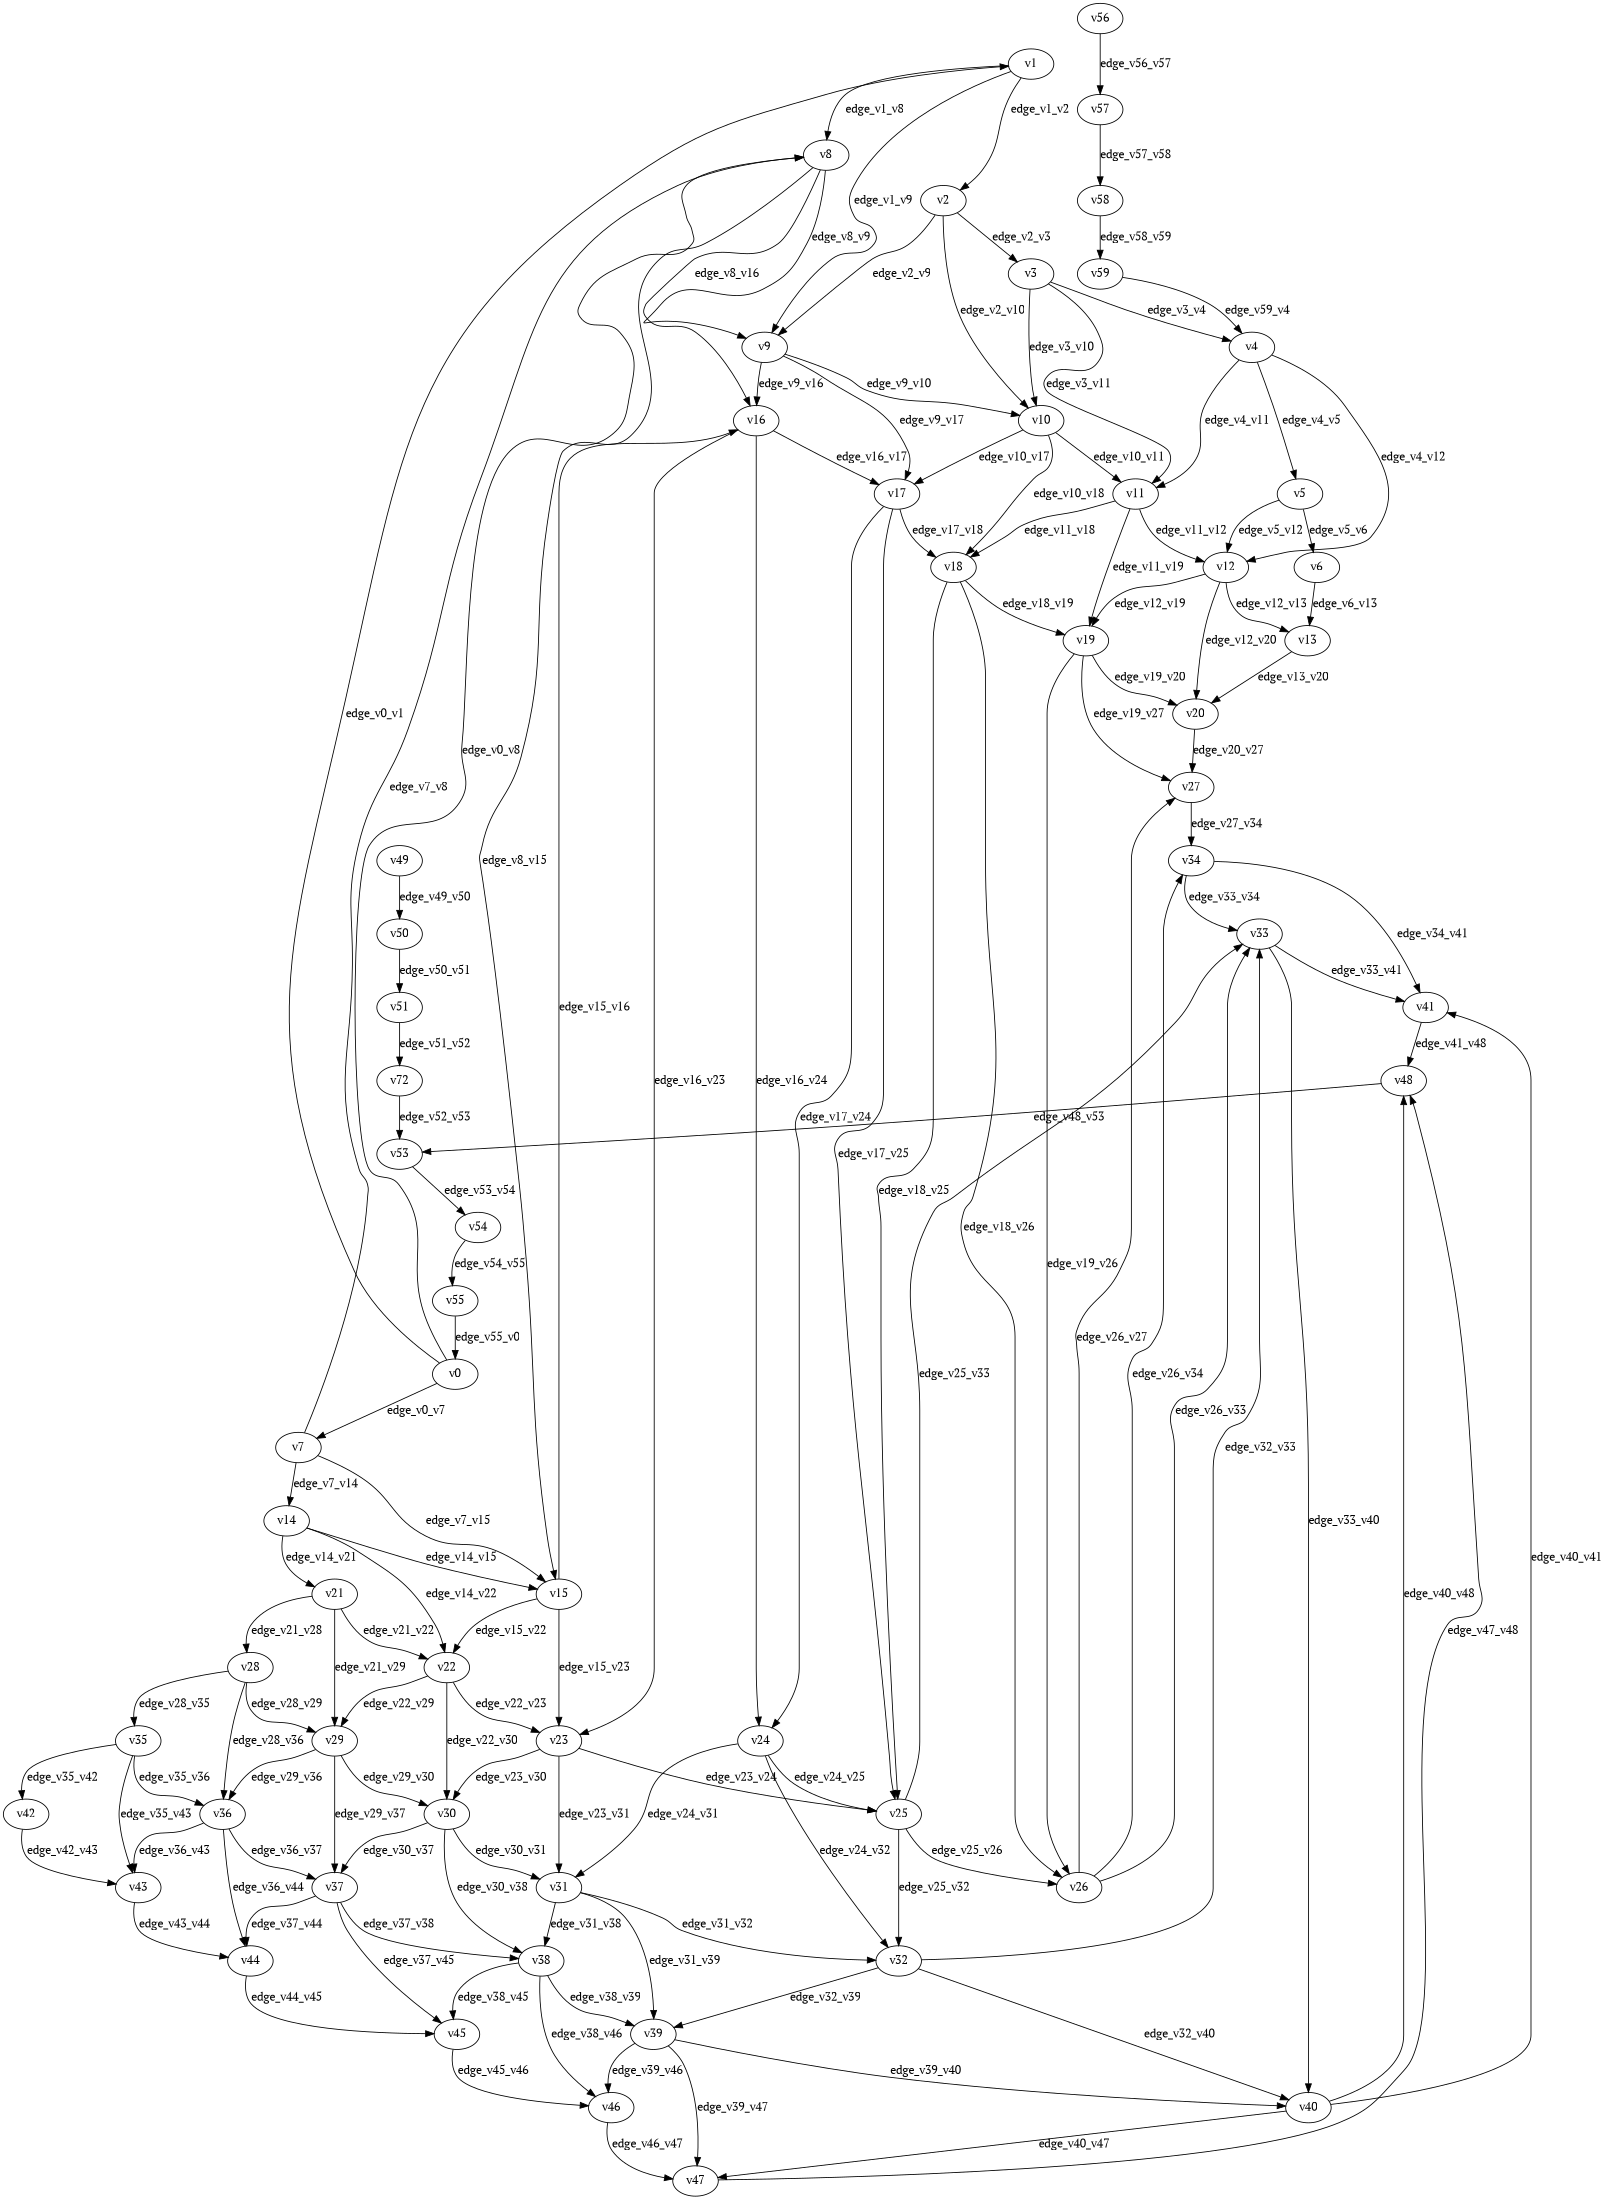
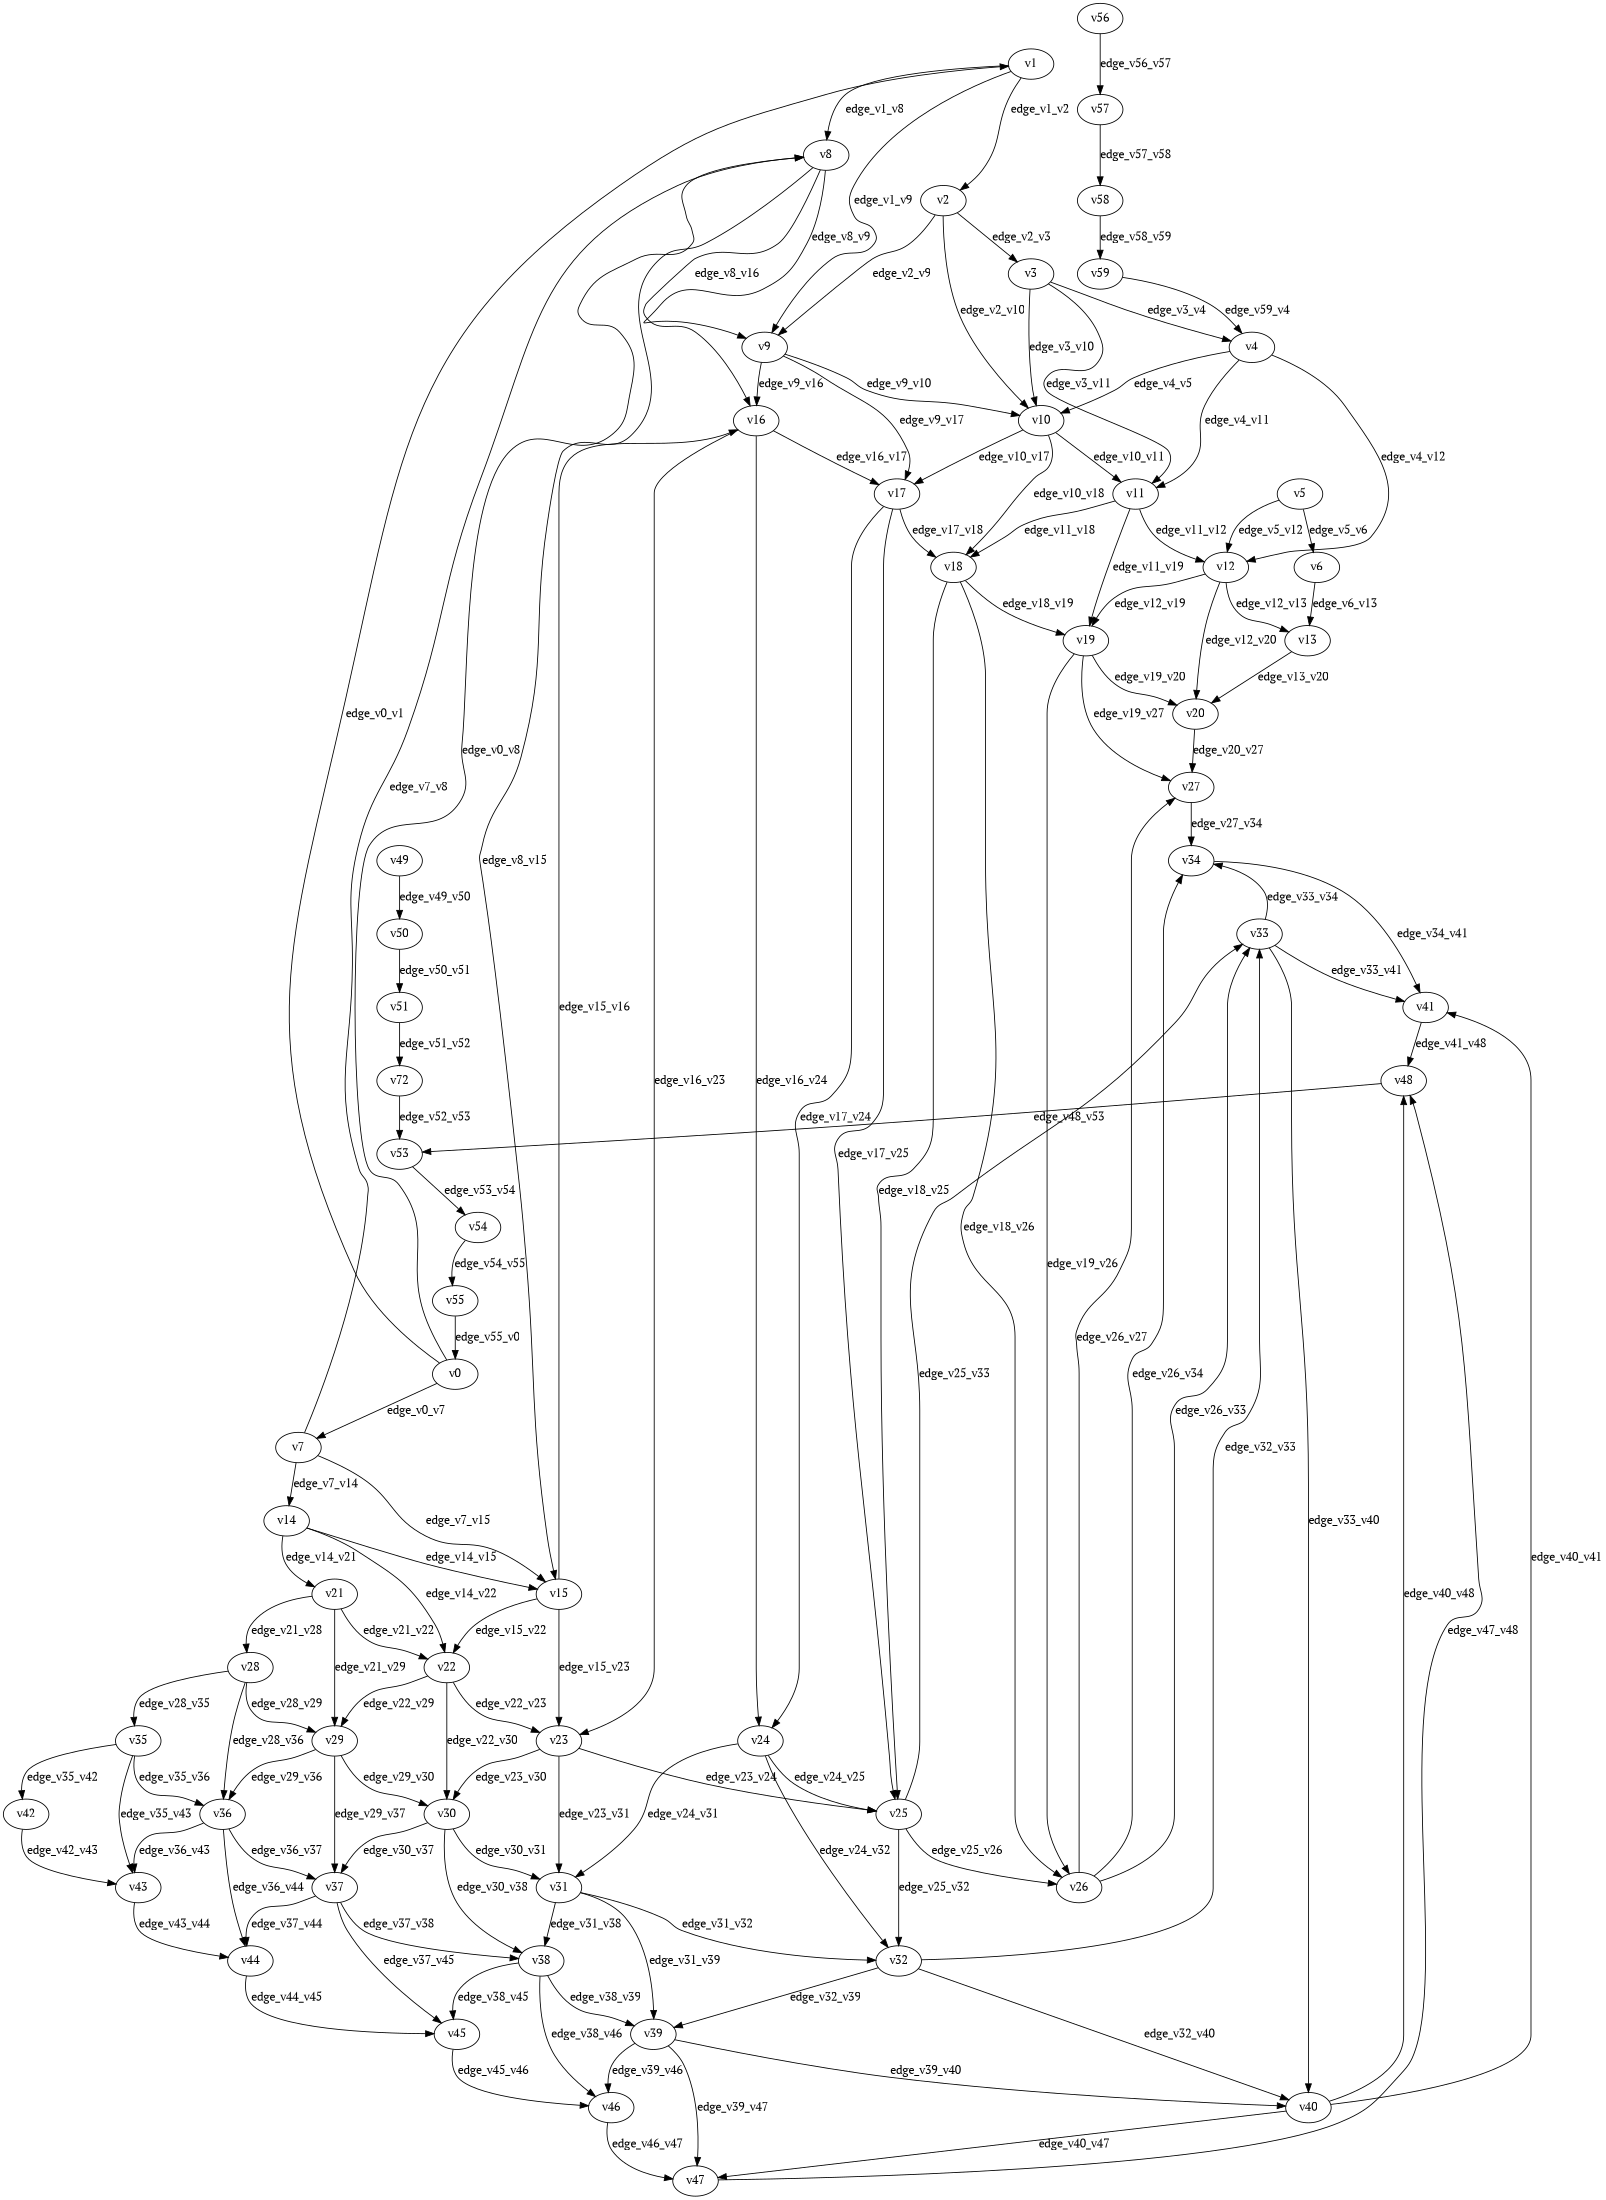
  digraph {
    fontname="PT Serif"
    node [fontname="PT Serif" player=1]
    edge [discount=0.511 fontname="PT Serif" weight=-0.41]
    v1 [player=0]
    v0
    v7
    v8 [player=0]
    v2
    v9
    v14
    v15 [player=0]
    v16
    v3 [player=0]
    v10 [player=0]
    v17
    v4
    v11 [player=0]
    v18
    v5 [player=0]
    v12 [player=0]
    v19
    v6 [player=0]
    v13 [player=0]
    v20 [player=0]
    v21 [player=0]
    v22
    v23
    v24
    v25
    v26
    v27
    v28 [player=0]
    v29 [player=0]
    v30
    v31 [player=0]
    v32 [player=0]
    v33
    v34
    v35
    v36
    v37 [player=0]
    v38 [player=0]
    v39
    v40 [player=0]
    v41
    v42
    v43
    v44 [player=0]
    v45
    v46
    v47 [player=0]
    v48 [player=0]
    v53
    v54
    v49
    v50
    v51
    n55 [label=v72]
    v55 [player=0]
    v56 [player=0]
    v57
    v58
    v59
    v1 -> v8 [label=edge_v1_v8]
    v1 -> v2 [label=edge_v1_v2 weight=-0.68]
    v1 -> v9 [label=edge_v1_v9 weight=-4.47]
    v0 -> v1 [label=edge_v0_v1 weight=-4.64]
    v0 -> v7 [label=edge_v0_v7 weight=-3.47]
    v0 -> v8 [label=edge_v0_v8 weight=-2.67]
    v7 -> v8 [label=edge_v7_v8 weight=-1.68]
    v7 -> v14 [label=edge_v7_v14]
    v7 -> v15 [label=edge_v7_v15 weight=-2.59]
    v8 -> v9 [label=edge_v8_v9 weight=0.01]
    v8 -> v15 [label=edge_v8_v15 weight=-0.94]
    v8 -> v16 [label=edge_v8_v16 weight=-3.59]
    v2 -> v9 [label=edge_v2_v9 weight=0.05]
    v2 -> v3 [label=edge_v2_v3 weight=-0.16]
    v2 -> v10 [label=edge_v2_v10 weight=1.62]
    v9 -> v16 [label=edge_v9_v16 weight=1.38]
    v9 -> v10 [label=edge_v9_v10 weight=1.09]
    v9 -> v17 [label=edge_v9_v17 weight=-1.45]
    v14 -> v15 [label=edge_v14_v15 weight=-0.40]
    v14 -> v21 [label=edge_v14_v21 weight=0.36]
    v14 -> v22 [label=edge_v14_v22 weight=-2.17]
    v15 -> v16 [label=edge_v15_v16 weight=1.11]
    v15 -> v22 [label=edge_v15_v22 weight=0.43]
    v15 -> v23 [label=edge_v15_v23 weight=2.86]
    v16 -> v17 [label=edge_v16_v17 weight=-0.99]
    v16 -> v23 [label=edge_v16_v23 weight=2.16]
    v16 -> v24 [label=edge_v16_v24 weight=3.67]
    v3 -> v10 [label=edge_v3_v10 weight=1.14]
    v3 -> v4 [label=edge_v3_v4 weight=1.17]
    v3 -> v11 [label=edge_v3_v11 weight=0.71]
    v10 -> v17 [label=edge_v10_v17 weight=0.77]
    v10 -> v11 [label=edge_v10_v11 weight=2.63]
    v10 -> v18 [label=edge_v10_v18 weight=0.75]
    v17 -> v18 [label=edge_v17_v18 weight=3.41]
    v17 -> v24 [label=edge_v17_v24 weight=1.63]
    v17 -> v25 [label=edge_v17_v25 weight=2.67]
    v4 -> v11 [label=edge_v4_v11 weight=2.34]
-   v4 -> v5 [label=edge_v4_v5 weight=1.26]
+   v4 -> v10 [label=edge_v4_v5 weight=1.26]
    v4 -> v12 [label=edge_v4_v12 weight=3.74]
    v11 -> v18 [label=edge_v11_v18 weight=1.96]
    v11 -> v12 [label=edge_v11_v12 weight=2.72]
    v11 -> v19 [label=edge_v11_v19 weight=0.82]
    v18 -> v19 [label=edge_v18_v19 weight=4.65]
    v18 -> v25 [label=edge_v18_v25 weight=3.92]
    v18 -> v26 [label=edge_v18_v26 weight=1.32]
    v5 -> v12 [label=edge_v5_v12 weight=3.31]
    v5 -> v6 [label=edge_v5_v6 weight=3.23]
    v12 -> v19 [label=edge_v12_v19 weight=4.76]
    v12 -> v13 [label=edge_v12_v13 weight=3.95]
    v12 -> v20 [label=edge_v12_v20 weight=2.42]
    v19 -> v20 [label=edge_v19_v20 weight=3.72]
    v19 -> v26 [label=edge_v19_v26 weight=4.95]
    v19 -> v27 [label=edge_v19_v27 weight=6.17]
    v6 -> v13 [label=edge_v6_v13 weight=4.46]
    v13 -> v20 [label=edge_v13_v20 weight=3.17]
    v20 -> v27 [label=edge_v20_v27 weight=6.58]
    v21 -> v22 [label=edge_v21_v22 weight=1.90]
    v21 -> v28 [label=edge_v21_v28 weight=-1.37]
    v21 -> v29 [label=edge_v21_v29 weight=2.67]
    v22 -> v23 [label=edge_v22_v23 weight=-0.08]
    v22 -> v29 [label=edge_v22_v29 weight=1.02]
    v22 -> v30 [label=edge_v22_v30 weight=3.71]
    v23 -> v25 [label=edge_v23_v24 weight=0.49]
    v23 -> v30 [label=edge_v23_v30 weight=1.99]
    v23 -> v31 [label=edge_v23_v31 weight=4.77]
    v24 -> v25 [label=edge_v24_v25 weight=3.68]
    v24 -> v31 [label=edge_v24_v31 weight=3.90]
    v24 -> v32 [label=edge_v24_v32 weight=2.13]
    v25 -> v26 [label=edge_v25_v26 weight=4.62]
    v25 -> v32 [label=edge_v25_v32 weight=3.88]
    v25 -> v33 [label=edge_v25_v33 weight=1.02]
    v26 -> v27 [label=edge_v26_v27 weight=4.91]
    v26 -> v33 [label=edge_v26_v33 weight=4.42]
    v26 -> v34 [label=edge_v26_v34 weight=3.93]
    v27 -> v34 [label=edge_v27_v34 weight=6.44]
    v28 -> v29 [label=edge_v28_v29 weight=1.45]
    v28 -> v35 [label=edge_v28_v35 weight=1.23]
    v28 -> v36 [label=edge_v28_v36 weight=-1.63]
    v29 -> v30 [label=edge_v29_v30 weight=0.06]
    v29 -> v36 [label=edge_v29_v36 weight=3.40]
    v29 -> v37 [label=edge_v29_v37 weight=2.34]
    v30 -> v31 [label=edge_v30_v31 weight=4.97]
    v30 -> v37 [label=edge_v30_v37 weight=1.29]
    v30 -> v38 [label=edge_v30_v38 weight=2.70]
    v31 -> v32 [label=edge_v31_v32 weight=2.12]
    v31 -> v38 [label=edge_v31_v38 weight=4.11]
    v31 -> v39 [label=edge_v31_v39 weight=6.11]
    v32 -> v33 [label=edge_v32_v33 weight=6.96]
    v32 -> v39 [label=edge_v32_v39 weight=4.83]
    v32 -> v40 [label=edge_v32_v40 weight=4.35]
-   v34 -> v33 [label=edge_v33_v34 weight=4.67]
+   v33 -> v34 [label=edge_v33_v34 weight=4.67]
    v33 -> v40 [label=edge_v33_v40 weight=7.36]
    v33 -> v41 [label=edge_v33_v41 weight=3.16]
    v34 -> v41 [label=edge_v34_v41 weight=5.25]
    v35 -> v36 [label=edge_v35_v36 weight=2.48]
    v35 -> v42 [label=edge_v35_v42 weight=0.37]
    v35 -> v43 [label=edge_v35_v43 weight=0.38]
    v36 -> v37 [label=edge_v36_v37 weight=1.25]
    v36 -> v43 [label=edge_v36_v43 weight=3.51]
    v36 -> v44 [label=edge_v36_v44 weight=3.68]
    v37 -> v38 [label=edge_v37_v38 weight=3.91]
    v37 -> v44 [label=edge_v37_v44 weight=5.86]
    v37 -> v45 [label=edge_v37_v45 weight=4.58]
    v38 -> v39 [label=edge_v38_v39 weight=5.17]
    v38 -> v45 [label=edge_v38_v45 weight=3.82]
    v38 -> v46 [label=edge_v38_v46 weight=6.27]
    v39 -> v40 [label=edge_v39_v40 weight=6.92]
    v39 -> v46 [label=edge_v39_v46 weight=7.98]
    v39 -> v47 [label=edge_v39_v47 weight=3.32]
    v40 -> v41 [label=edge_v40_v41 weight=8.91]
    v40 -> v47 [label=edge_v40_v47 weight=8.85]
    v40 -> v48 [label=edge_v40_v48 weight=9.02]
    v41 -> v48 [label=edge_v41_v48 weight=-6.52]
    v42 -> v43 [label=edge_v42_v43 weight=2.55]
    v43 -> v44 [label=edge_v43_v44 weight=2.36]
    v44 -> v45 [label=edge_v44_v45 weight=4.55]
    v45 -> v46 [label=edge_v45_v46 weight=6.54]
    v46 -> v47 [label=edge_v46_v47 weight=8.54]
    v47 -> v48 [label=edge_v47_v48 weight=-8.43]
    v48 -> v53 [label=edge_v48_v53 weight=-3.35]
    v53 -> v54 [label=edge_v53_v54 weight=-7.18]
    v54 -> v55 [label=edge_v54_v55 weight=-4.91]
    v49 -> v50 [label=edge_v49_v50 weight=4.70]
    v50 -> v51 [label=edge_v50_v51 weight=3.70]
    v51 -> n55 [label=edge_v51_v52 weight=4.25]
    n55 -> v53 [label=edge_v52_v53 weight=6.23]
    v55 -> v0 [label=edge_v55_v0 weight=3.71]
    v56 -> v57 [label=edge_v56_v57 weight=6.86]
    v57 -> v58 [label=edge_v57_v58 weight=5.41]
    v58 -> v59 [label=edge_v58_v59 weight=6.03]
    v59 -> v4 [label=edge_v59_v4 weight=-2.84]
  }
